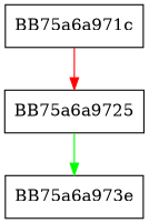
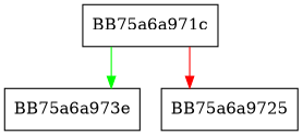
  digraph {
    splines=ortho
    node [shape=box]
    n1 [label=BB75a6a973e]
    BB75a6a971c
    BB75a6a9725
-   BB75a6a9725 -> n1 [color=green]
+   BB75a6a971c -> n1 [color=green]
    BB75a6a971c -> BB75a6a9725 [color=red]
  }
